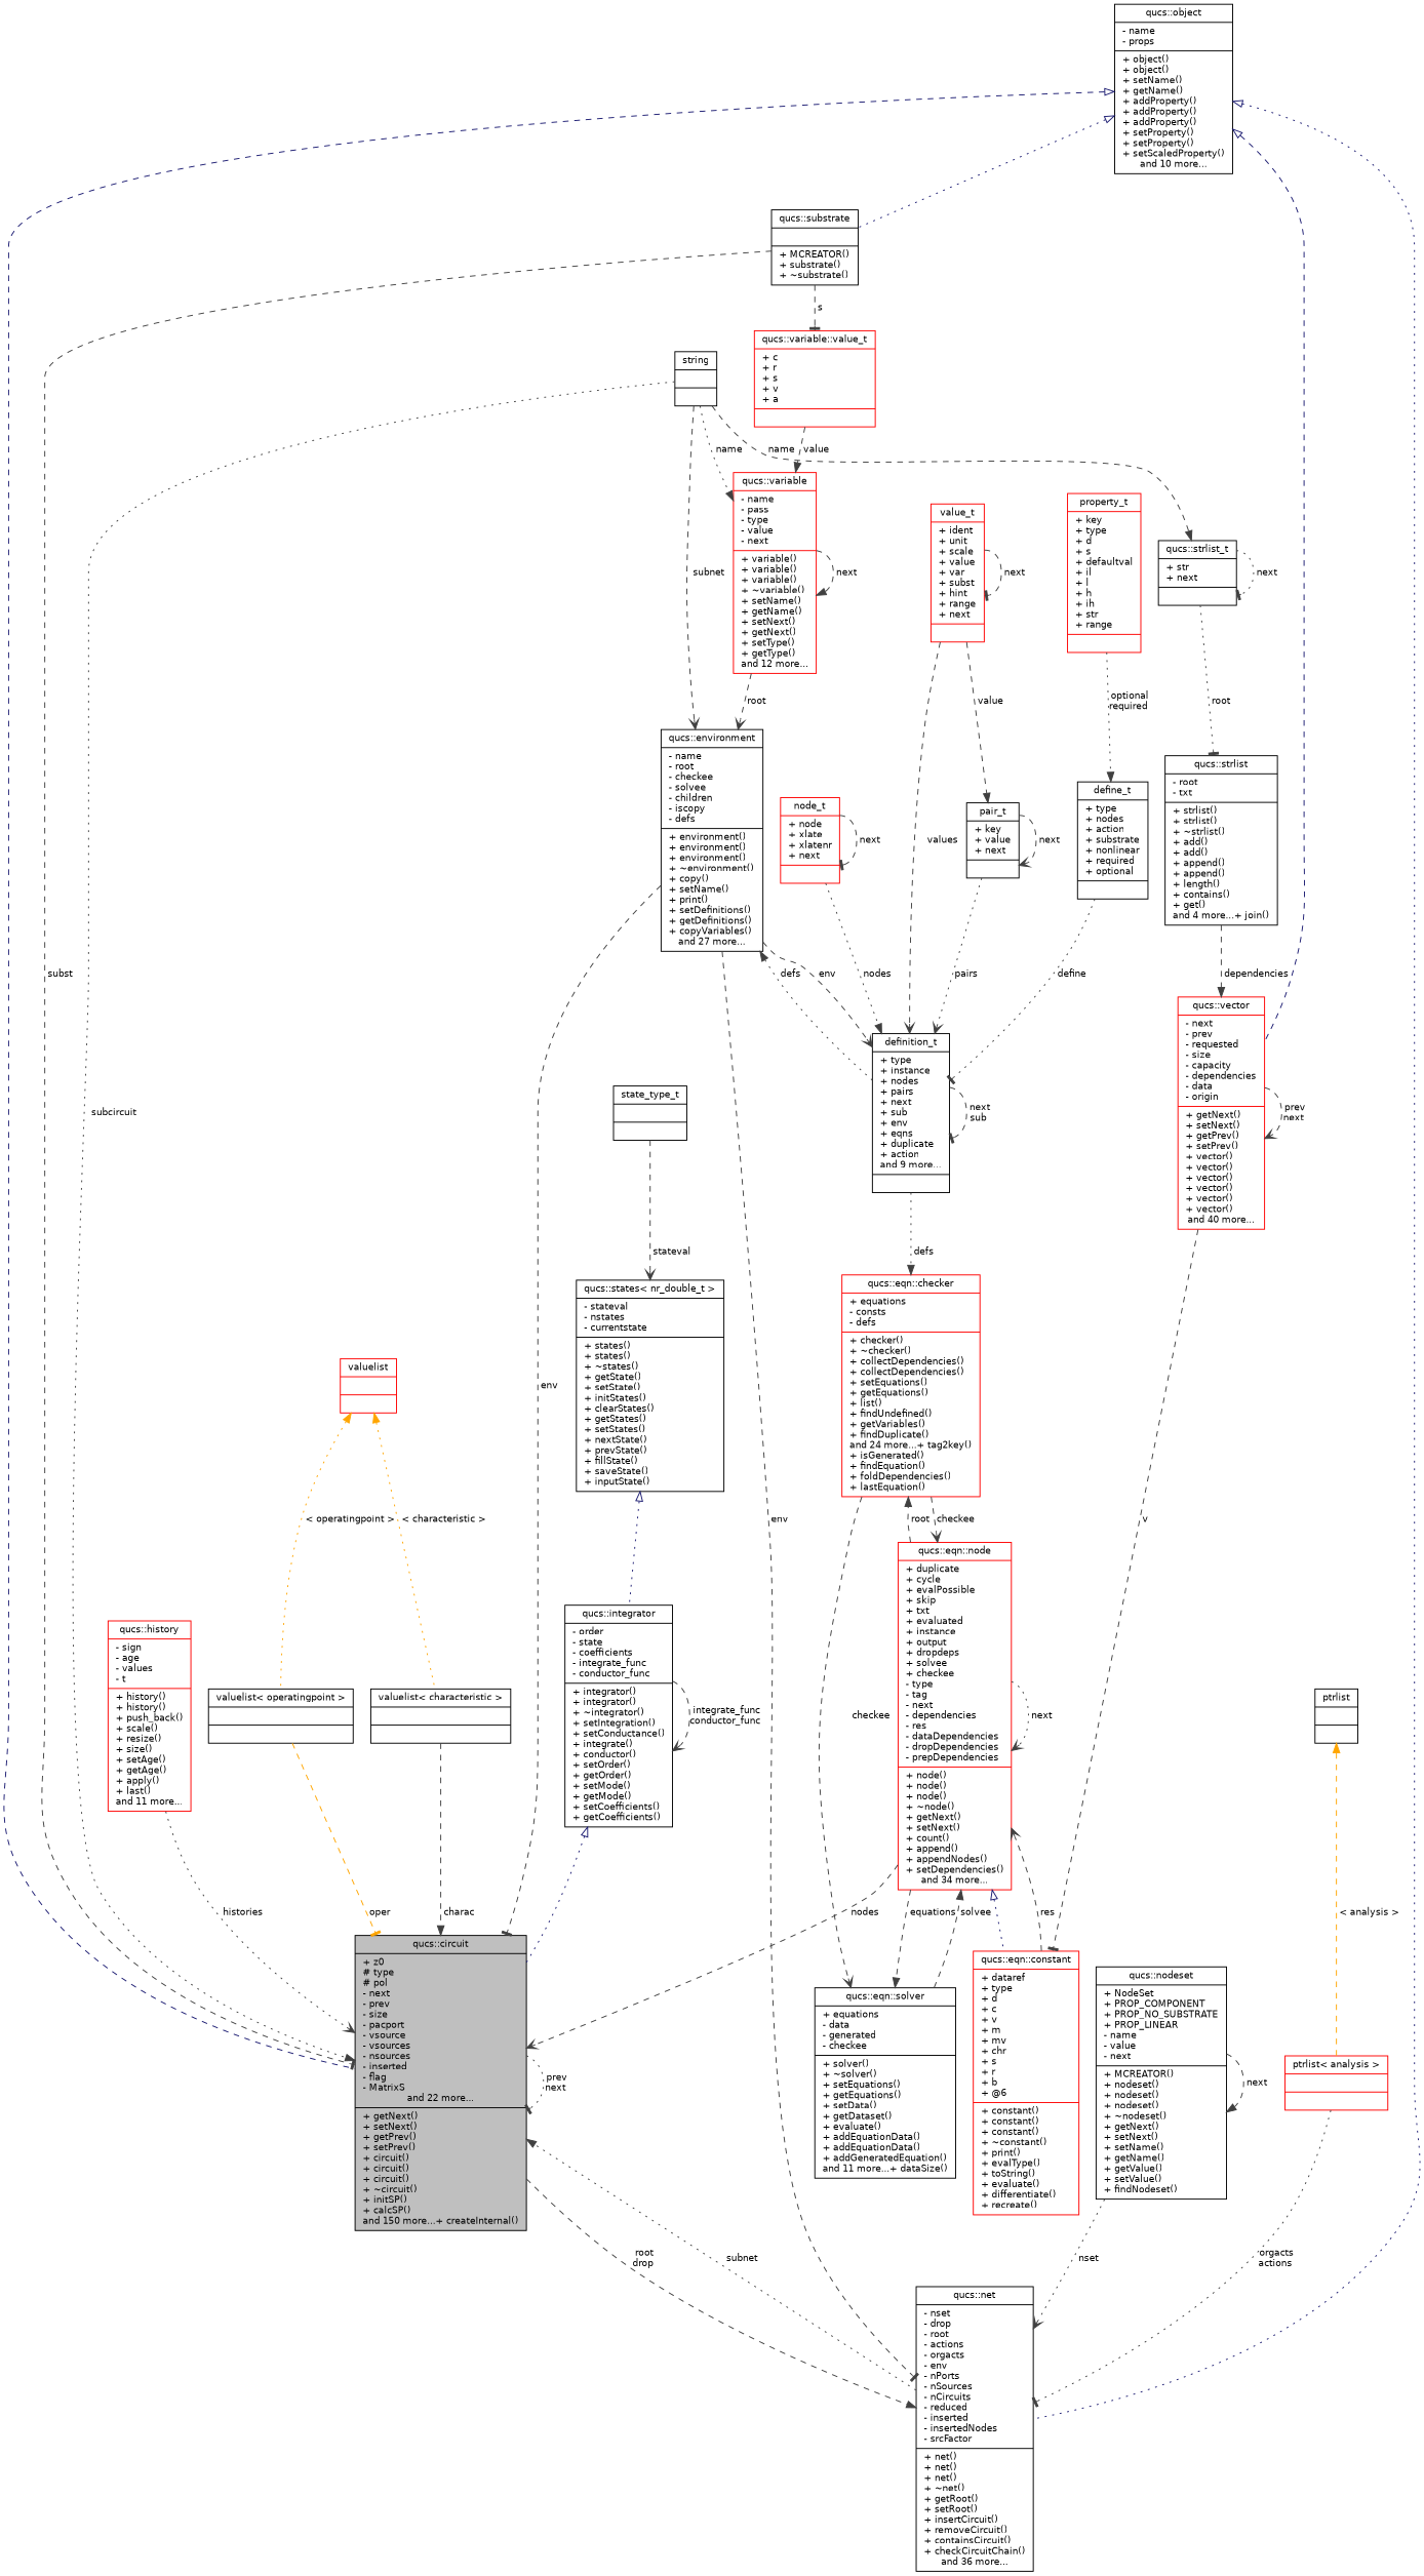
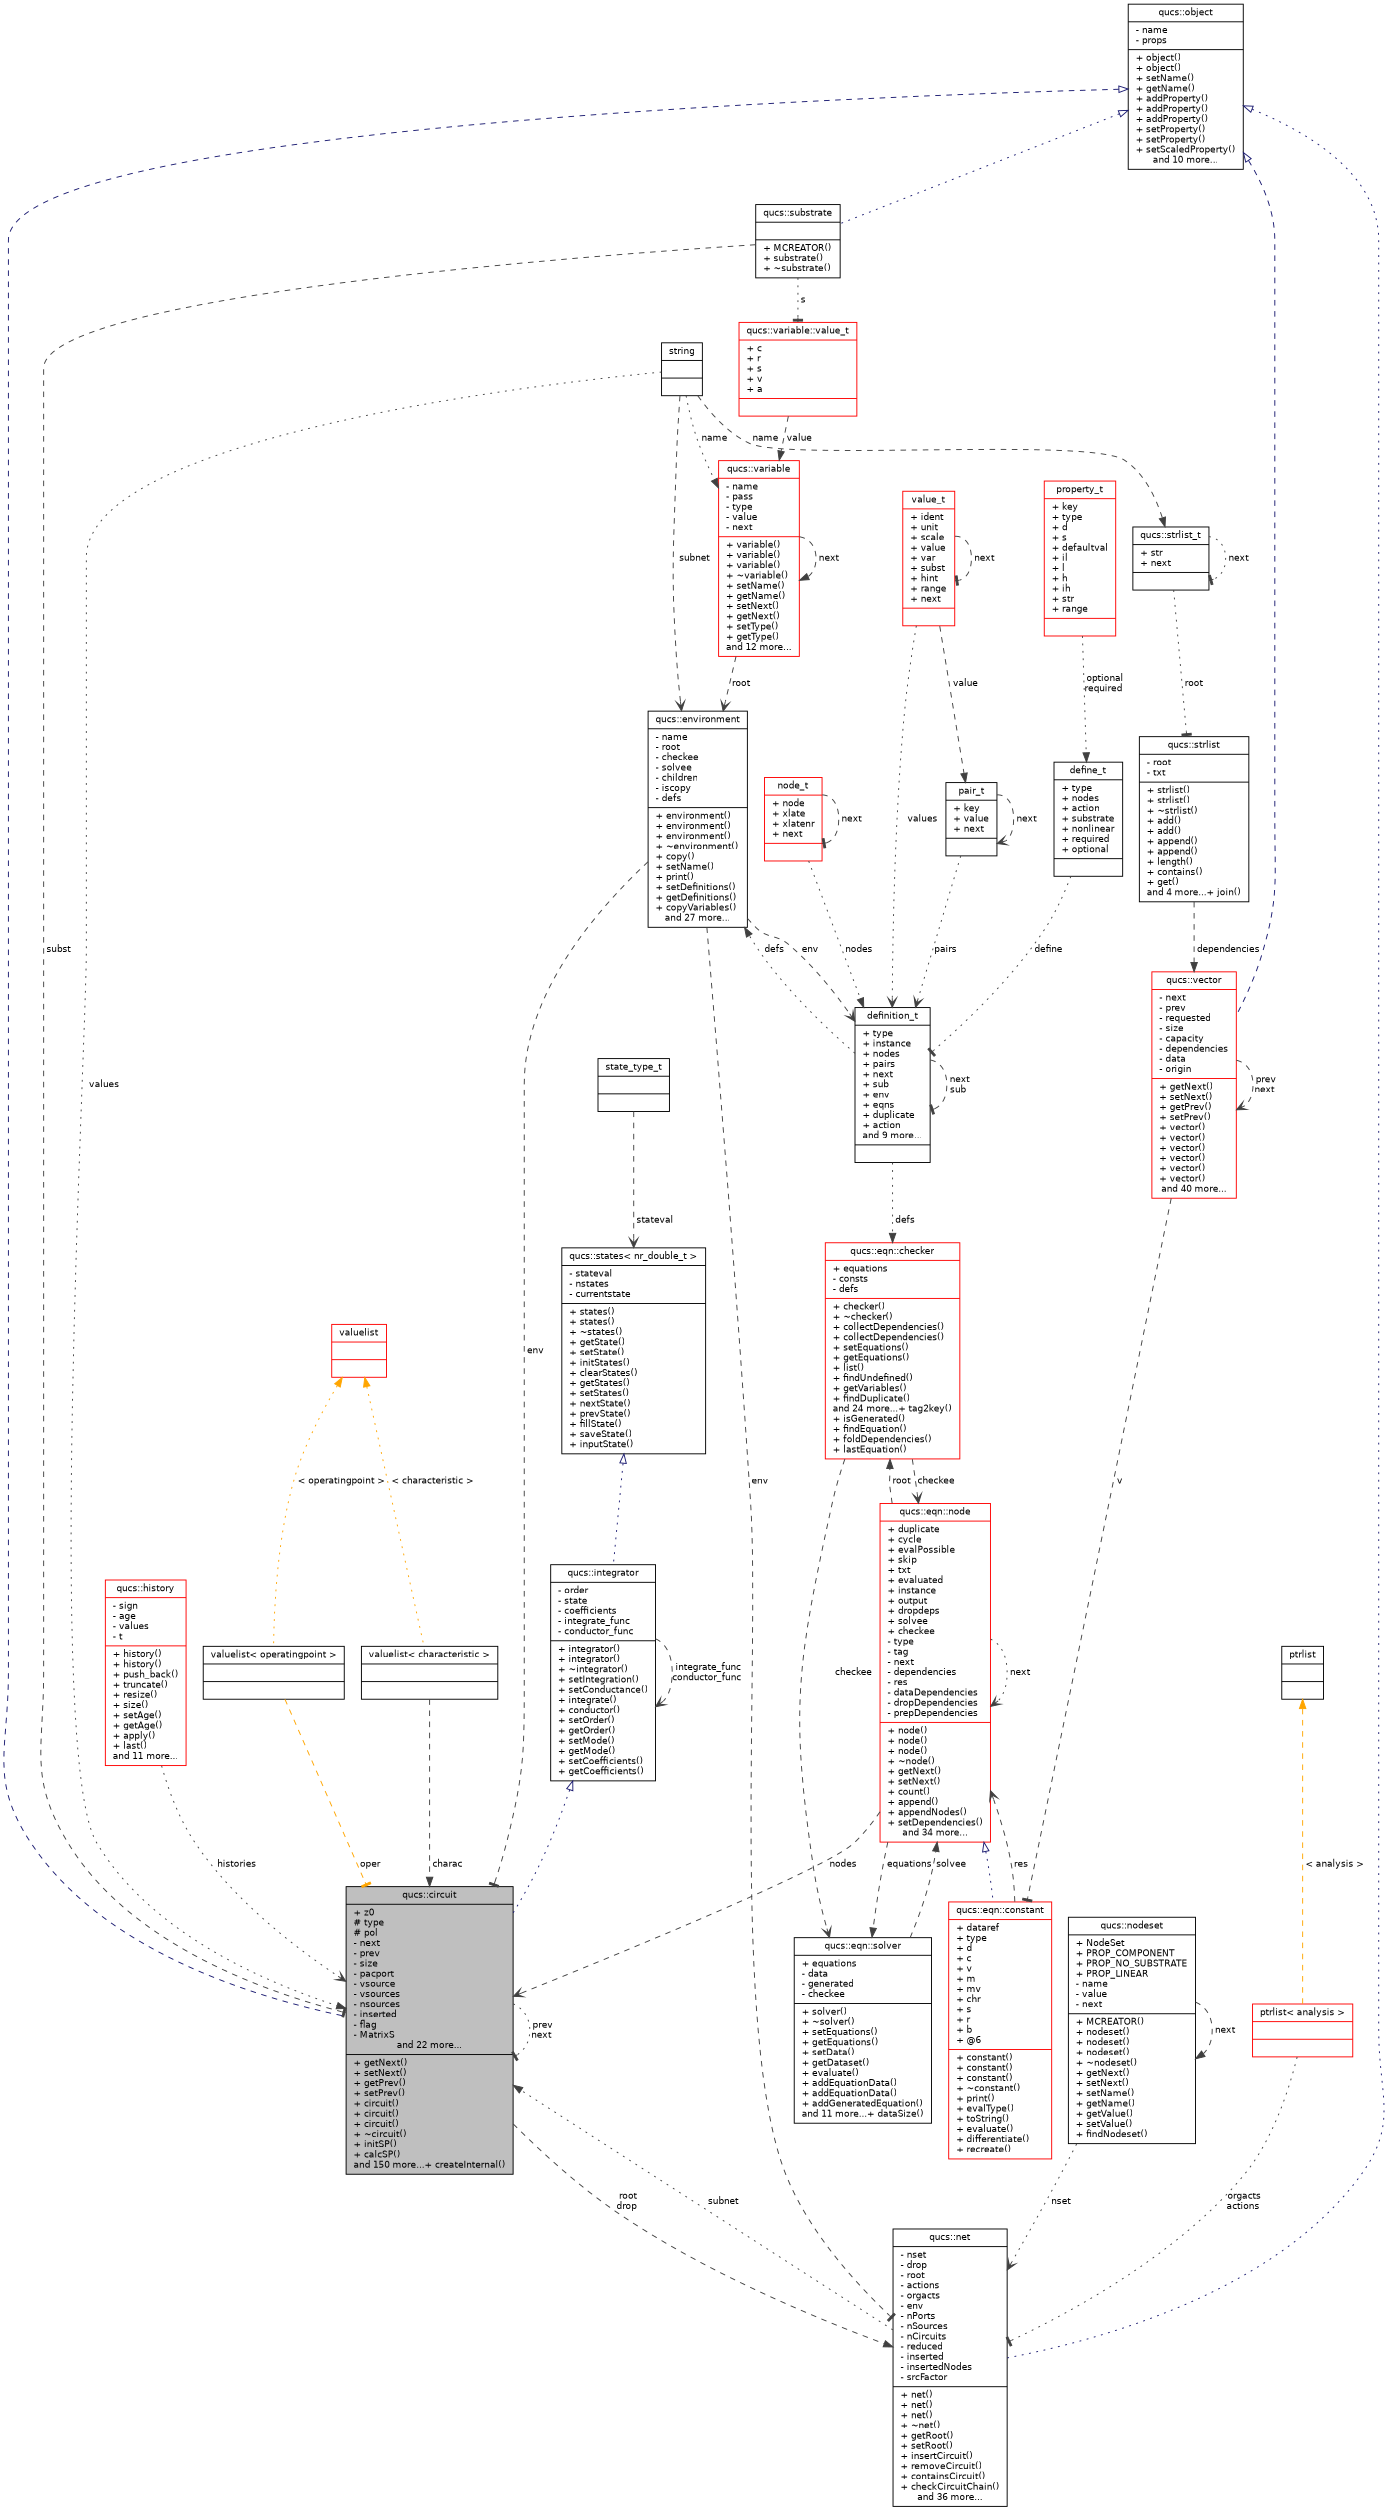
  digraph {
    node [color=black fillcolor=white fontname=Helvetica fontsize=10 shape=record style=filled]
    edge [arrowhead=normal color=grey25 fontname=Helvetica fontsize=10 labelfontname=Helvetica labelfontsize=10 style=dashed]
    n1 [fillcolor=grey75 fontcolor=black height=0.2 label="{qucs::circuit\n|+ z0\l# type\l# pol\l- next\l- prev\l- size\l- pacport\l- vsource\l- vsources\l- nsources\l- inserted\l- flag\l- MatrixS\land 22 more...|+ getNext()\l+ setNext()\l+ getPrev()\l+ setPrev()\l+ circuit()\l+ circuit()\l+ circuit()\l+ ~circuit()\l+ initSP()\l+ calcSP()\land 150 more...+ createInternal()\l}" width=0.4]
    n2 [height=0.2 label="{qucs::net\n|- nset\l- drop\l- root\l- actions\l- orgacts\l- env\l- nPorts\l- nSources\l- nCircuits\l- reduced\l- inserted\l- insertedNodes\l- srcFactor\l|+ net()\l+ net()\l+ net()\l+ ~net()\l+ getRoot()\l+ setRoot()\l+ insertCircuit()\l+ removeCircuit()\l+ containsCircuit()\l+ checkCircuitChain()\land 36 more...}" width=0.4]
    n3 [height=0.2 label="{qucs::object\n|- name\l- props\l|+ object()\l+ object()\l+ setName()\l+ getName()\l+ addProperty()\l+ addProperty()\l+ addProperty()\l+ setProperty()\l+ setProperty()\l+ setScaledProperty()\land 10 more...}" width=0.4]
    n4 [height=0.2 label="{qucs::substrate\n||+ MCREATOR()\l+ substrate()\l+ ~substrate()\l}" width=0.4]
    n5 [color=red height=0.2 label="{qucs::vector\n|- next\l- prev\l- requested\l- size\l- capacity\l- dependencies\l- data\l- origin\l|+ getNext()\l+ setNext()\l+ getPrev()\l+ setPrev()\l+ vector()\l+ vector()\l+ vector()\l+ vector()\l+ vector()\l+ vector()\land 40 more...}" width=0.4]
    n6 [color=red height=0.2 label="{qucs::variable::value_t\n|+ c\l+ r\l+ s\l+ v\l+ a\l|}" width=0.4]
    n7 [color=red height=0.2 label="{qucs::eqn::constant\n|+ dataref\l+ type\l+ d\l+ c\l+ v\l+ m\l+ mv\l+ chr\l+ s\l+ r\l+ b\l+ @6\l|+ constant()\l+ constant()\l+ constant()\l+ ~constant()\l+ print()\l+ evalType()\l+ toString()\l+ evaluate()\l+ differentiate()\l+ recreate()\l}" width=0.4]
    n8 [height=0.2 label="{string\n||}" width=0.4]
    n9 [height=0.2 label="{qucs::environment\n|- name\l- root\l- checkee\l- solvee\l- children\l- iscopy\l- defs\l|+ environment()\l+ environment()\l+ environment()\l+ ~environment()\l+ copy()\l+ setName()\l+ print()\l+ setDefinitions()\l+ getDefinitions()\l+ copyVariables()\land 27 more...}" width=0.4]
    n10 [color=red height=0.2 label="{qucs::variable\n|- name\l- pass\l- type\l- value\l- next\l|+ variable()\l+ variable()\l+ variable()\l+ ~variable()\l+ setName()\l+ getName()\l+ setNext()\l+ getNext()\l+ setType()\l+ getType()\land 12 more...}" width=0.4]
    n11 [height=0.2 label="{qucs::strlist_t\n|+ str\l+ next\l|}" width=0.4]
    n12 [height=0.2 label="{definition_t\n|+ type\l+ instance\l+ nodes\l+ pairs\l+ next\l+ sub\l+ env\l+ eqns\l+ duplicate\l+ action\land 9 more...|}" width=0.4]
    n13 [height=0.2 label="{qucs::integrator\n|- order\l- state\l- coefficients\l- integrate_func\l- conductor_func\l|+ integrator()\l+ integrator()\l+ ~integrator()\l+ setIntegration()\l+ setConductance()\l+ integrate()\l+ conductor()\l+ setOrder()\l+ getOrder()\l+ setMode()\l+ getMode()\l+ setCoefficients()\l+ getCoefficients()\l}" width=0.4]
    n14 [height=0.2 label="{qucs::states\< nr_double_t \>\n|- stateval\l- nstates\l- currentstate\l|+ states()\l+ states()\l+ ~states()\l+ getState()\l+ setState()\l+ initStates()\l+ clearStates()\l+ getStates()\l+ setStates()\l+ nextState()\l+ prevState()\l+ fillState()\l+ saveState()\l+ inputState()\l}" width=0.4]
    n15 [height=0.2 label="{state_type_t\n||}" width=0.4]
    n16 [color=red height=0.2 label="{qucs::eqn::checker\n|+ equations\l- consts\l- defs\l|+ checker()\l+ ~checker()\l+ collectDependencies()\l+ collectDependencies()\l+ setEquations()\l+ getEquations()\l+ list()\l+ findUndefined()\l+ getVariables()\l+ findDuplicate()\land 24 more...+ tag2key()\l+ isGenerated()\l+ findEquation()\l+ foldDependencies()\l+ lastEquation()\l}" width=0.4]
    n17 [color=red height=0.2 label="{qucs::eqn::node\n|+ duplicate\l+ cycle\l+ evalPossible\l+ skip\l+ txt\l+ evaluated\l+ instance\l+ output\l+ dropdeps\l+ solvee\l+ checkee\l- type\l- tag\l- next\l- dependencies\l- res\l- dataDependencies\l- dropDependencies\l- prepDependencies\l|+ node()\l+ node()\l+ node()\l+ ~node()\l+ getNext()\l+ setNext()\l+ count()\l+ append()\l+ appendNodes()\l+ setDependencies()\land 34 more...}" width=0.4]
    n18 [height=0.2 label="{qucs::eqn::solver\n|+ equations\l- data\l- generated\l- checkee\l|+ solver()\l+ ~solver()\l+ setEquations()\l+ getEquations()\l+ setData()\l+ getDataset()\l+ evaluate()\l+ addEquationData()\l+ addEquationData()\l+ addGeneratedEquation()\land 11 more...+ dataSize()\l}" width=0.4]
    n19 [color=red height=0.2 label="{node_t\n|+ node\l+ xlate\l+ xlatenr\l+ next\l|}" width=0.4]
    n20 [color=red height=0.2 label="{value_t\n|+ ident\l+ unit\l+ scale\l+ value\l+ var\l+ subst\l+ hint\l+ range\l+ next\l|}" width=0.4]
    n21 [height=0.2 label="{pair_t\n|+ key\l+ value\l+ next\l|}" width=0.4]
    n22 [height=0.2 label="{define_t\n|+ type\l+ nodes\l+ action\l+ substrate\l+ nonlinear\l+ required\l+ optional\l|}" width=0.4]
    n23 [color=red height=0.2 label="{property_t\n|+ key\l+ type\l+ d\l+ s\l+ defaultval\l+ il\l+ l\l+ h\l+ ih\l+ str\l+ range\l|}" width=0.4]
    n24 [color=red height=0.2 label="{ptrlist\< analysis \>\n||}" width=0.4]
    n25 [height=0.2 label="{ptrlist\n||}" width=0.4]
    n26 [height=0.2 label="{qucs::nodeset\n|+ NodeSet\l+ PROP_COMPONENT\l+ PROP_NO_SUBSTRATE\l+ PROP_LINEAR\l- name\l- value\l- next\l|+ MCREATOR()\l+ nodeset()\l+ nodeset()\l+ nodeset()\l+ ~nodeset()\l+ getNext()\l+ setNext()\l+ setName()\l+ getName()\l+ getValue()\l+ setValue()\l+ findNodeset()\l}" width=0.4]
-   n27 [color=red height=0.2 label="{qucs::history\n|- sign\l- age\l- values\l- t\l|+ history()\l+ history()\l+ push_back()\l+ scale()\l+ resize()\l+ size()\l+ setAge()\l+ getAge()\l+ apply()\l+ last()\land 11 more...}" width=0.4]
+   n27 [color=red height=0.2 label="{qucs::history\n|- sign\l- age\l- values\l- t\l|+ history()\l+ history()\l+ push_back()\l+ truncate()\l+ resize()\l+ size()\l+ setAge()\l+ getAge()\l+ apply()\l+ last()\land 11 more...}" width=0.4]
    n28 [height=0.2 label="{qucs::strlist\n|- root\l- txt\l|+ strlist()\l+ strlist()\l+ ~strlist()\l+ add()\l+ add()\l+ append()\l+ append()\l+ length()\l+ contains()\l+ get()\land 4 more...+ join()\l}" width=0.4]
    n29 [height=0.2 label="{valuelist\< characteristic \>\n||}" width=0.4]
    n30 [color=red height=0.2 label="{valuelist\n||}" width=0.4]
    n31 [height=0.2 label="{valuelist\< operatingpoint \>\n||}" width=0.4]
    n1 -> n1 [arrowhead=tee label=" prev\nnext" style=dotted]
    n1 -> n2 [label=" root\ndrop"]
    n2 -> n1 [label=" subnet" style=dotted]
    n3 -> n1 [arrowtail=onormal color=midnightblue dir=back arrowhead=""]
    n3 -> n2 [arrowtail=onormal color=midnightblue dir=back style=dotted arrowhead=""]
    n3 -> n4 [arrowtail=onormal color=midnightblue dir=back style=dotted arrowhead=""]
    n3 -> n5 [arrowtail=onormal color=midnightblue dir=back arrowhead=""]
    n4 -> n1 [arrowhead=tee label=" subst"]
-   n4 -> n6 [arrowhead=tee label=" s"]
+   n4 -> n6 [arrowhead=tee label=" s" style=dotted]
    n5 -> n5 [arrowhead=vee label=" prev\nnext"]
    n5 -> n7 [arrowhead=tee label=" v"]
    n6 -> n10 [label=" value"]
    n7 -> n17 [arrowhead=vee label=" res"]
-   n8 -> n1 [label=" subcircuit" style=dotted]
+   n8 -> n1 [label=" values" style=dotted]
    n8 -> n9 [arrowhead=vee label=" subnet"]
    n8 -> n10 [label=" name" style=dotted]
    n8 -> n11 [label=" name"]
    n9 -> n1 [arrowhead=tee label=" env"]
    n9 -> n2 [arrowhead=tee label=" env"]
    n9 -> n12 [arrowhead=vee label=" env"]
    n10 -> n9 [arrowhead=vee label=" root"]
    n10 -> n10 [label=" next"]
    n11 -> n11 [arrowhead=tee label=" next" style=dotted]
    n11 -> n28 [arrowhead=tee label=" root" style=dotted]
    n12 -> n9 [label=" defs" style=dotted]
    n12 -> n12 [arrowhead=tee label=" next\nsub"]
    n12 -> n16 [label=" defs" style=dotted]
    n13 -> n1 [arrowtail=onormal color=midnightblue dir=back style=dotted arrowhead=""]
    n13 -> n13 [arrowhead=vee label=" integrate_func\nconductor_func"]
    n14 -> n13 [arrowtail=onormal color=midnightblue dir=back style=dotted arrowhead=""]
    n15 -> n14 [arrowhead=vee label=" stateval"]
    n16 -> n17 [arrowhead=vee label=" checkee"]
    n16 -> n18 [arrowhead=vee label=" checkee"]
    n17 -> n1 [arrowhead=vee label=" nodes"]
    n17 -> n7 [arrowtail=onormal color=midnightblue dir=back style=dotted arrowhead=""]
    n17 -> n16 [label=" root"]
    n17 -> n17 [arrowhead=vee label=" next" style=dotted]
    n17 -> n18 [label=" equations"]
    n18 -> n17 [label=" solvee"]
    n19 -> n12 [label=" nodes" style=dotted]
    n19 -> n19 [arrowhead=tee label=" next"]
-   n20 -> n12 [arrowhead=vee label=" values"]
+   n20 -> n12 [arrowhead=vee label=" values" style=dotted]
    n20 -> n20 [arrowhead=tee label=" next"]
    n20 -> n21 [label=" value"]
    n21 -> n12 [arrowhead=vee label=" pairs" style=dotted]
    n21 -> n21 [arrowhead=vee label=" next"]
    n22 -> n12 [arrowhead=tee label=" define" style=dotted]
    n23 -> n22 [label=" optional\nrequired" style=dotted]
    n24 -> n2 [arrowhead=tee label=" orgacts\nactions" style=dotted]
    n25 -> n24 [color=orange dir=back label=" \< analysis \>" arrowhead=""]
    n26 -> n2 [arrowhead=vee label=" nset" style=dotted]
    n26 -> n26 [label=" next"]
    n27 -> n1 [arrowhead=vee label=" histories" style=dotted]
    n28 -> n5 [label=" dependencies"]
    n29 -> n1 [label=" charac"]
    n30 -> n29 [color=orange dir=back label=" \< characteristic \>" style=dotted arrowhead=""]
    n30 -> n31 [color=orange dir=back label=" \< operatingpoint \>" style=dotted arrowhead=""]
    n31 -> n1 [arrowhead=tee color=orange label=" oper"]
  }
